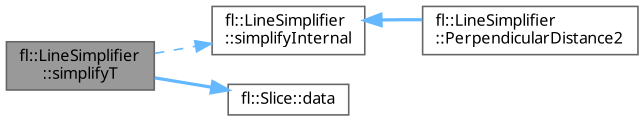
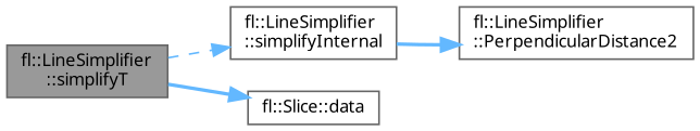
  digraph {
    fontname="Noto Sans"
    rankdir=LR
    node [color=grey40 fillcolor=white fontname="Noto Sans" fontsize=10 shape=box style=filled]
    edge [color=steelblue1 fontname="Noto Sans" fontsize=10 labelfontname=Helvetica labelfontsize=10 style=bold]
    n1 [color=gray40 fillcolor=grey60 fontcolor=black height=0.2 label="fl::LineSimplifier\l::simplifyT" width=0.4]
    n2 [height=0.2 label="fl::LineSimplifier\l::simplifyInternal" width=0.4]
    n3 [height=0.2 label="fl::Slice::data" width=0.4]
    n4 [height=0.2 label="fl::LineSimplifier\l::PerpendicularDistance2" width=0.4]
    n1 -> n2 [style=dashed]
    n1 -> n3
-   n4 -> n2
+   n2 -> n4
  }
